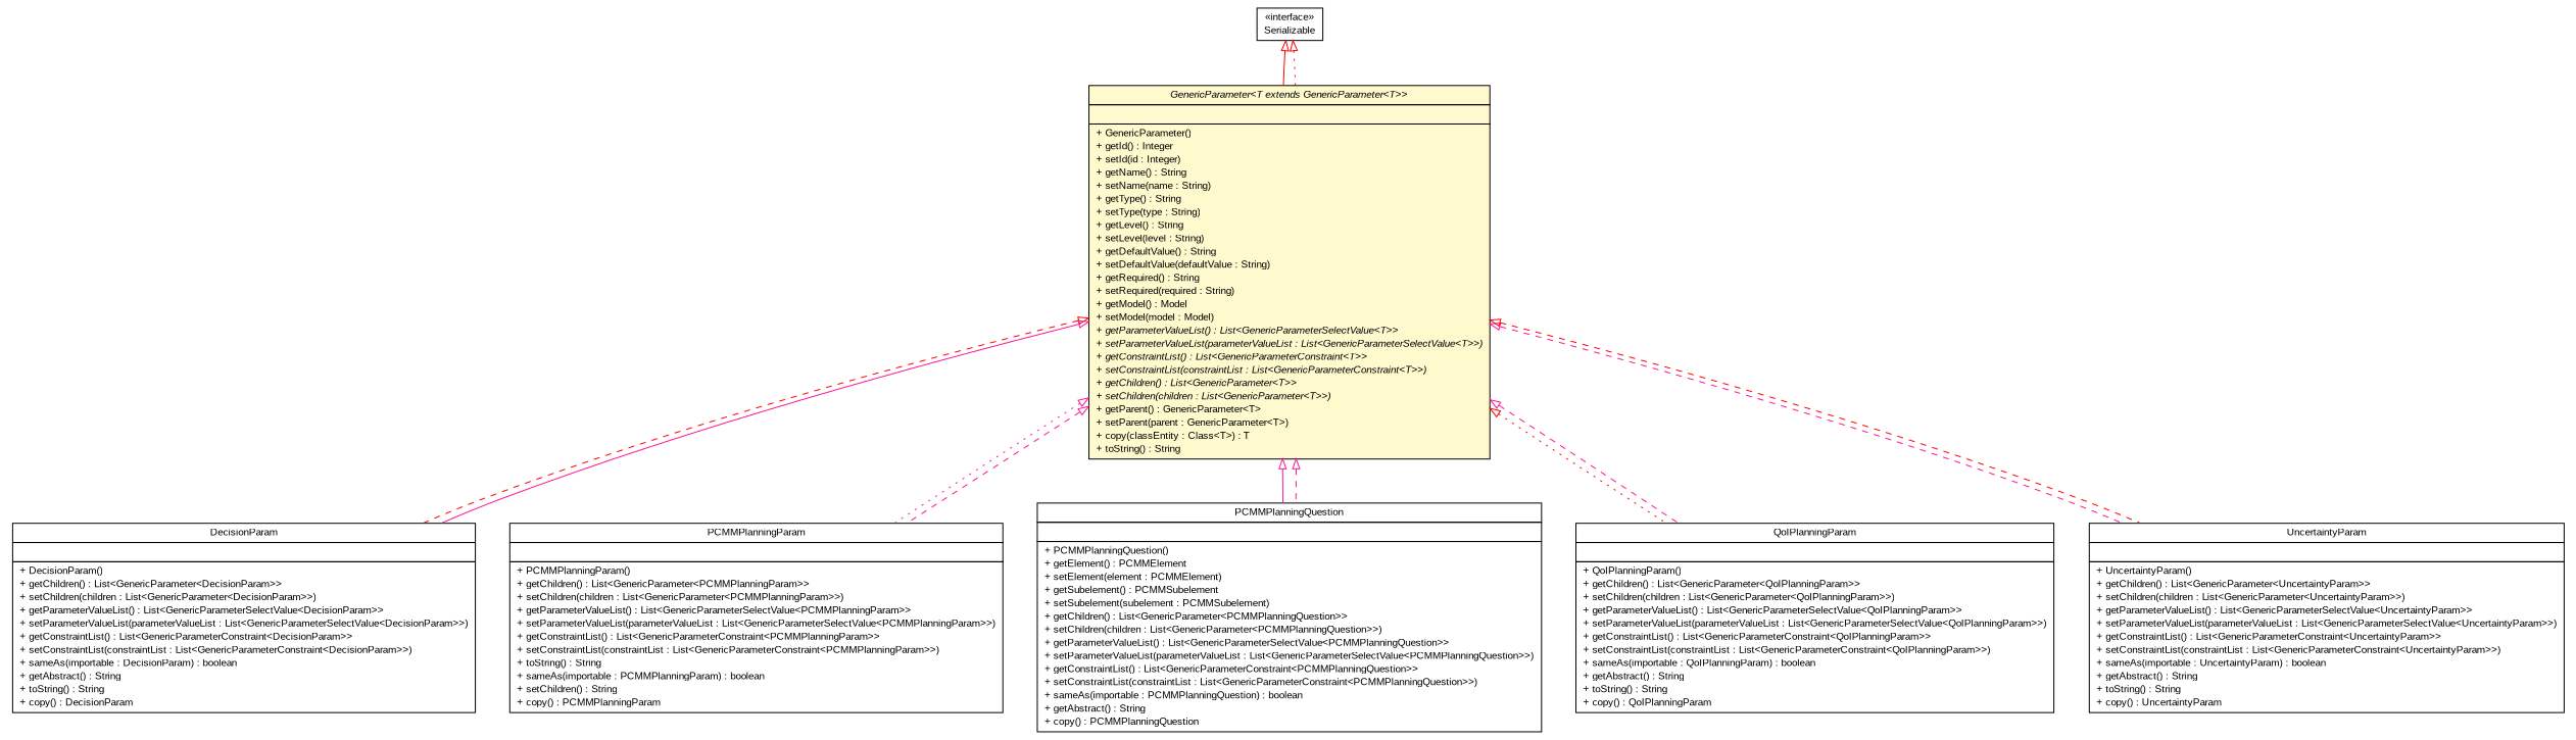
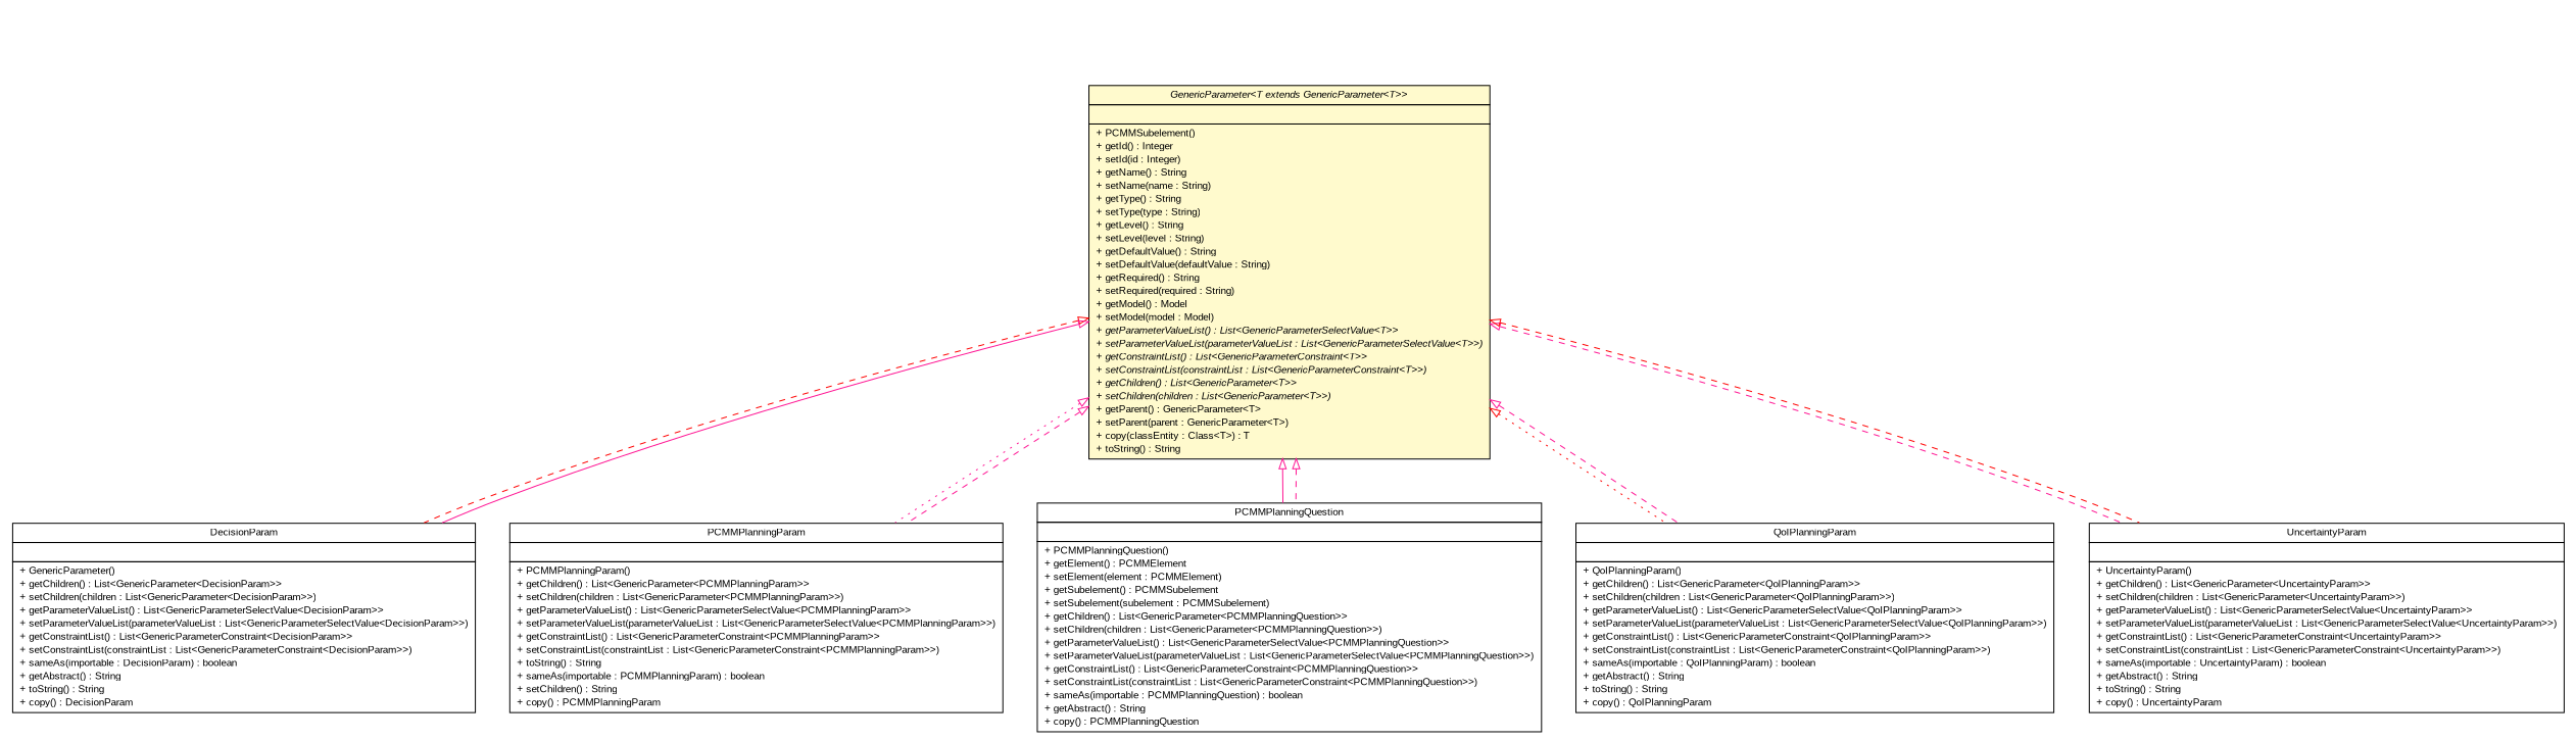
  digraph {
    nodesep=0.25
    ranksep=0.5
    node [fontcolor=black fontname=arial fontsize=10.0 shape=plaintext]
    edge [arrowtail=empty color=deeppink dir=back fontname=arial fontsize=10 headport=p labelfontname=arial labelfontsize=10 style=dashed tailport=p]
-   n1 [label=<<table title="gov.sandia.cf.model.DecisionParam" border="0" cellborder="1" cellspacing="0" cellpadding="2" port="p" href="./DecisionParam.html"> 		<tr><td><table border="0" cellspacing="0" cellpadding="1"> <tr><td align="center" balign="center"> DecisionParam </td></tr> 		</table></td></tr> 		<tr><td><table border="0" cellspacing="0" cellpadding="1"> <tr><td align="left" balign="left">  </td></tr> 		</table></td></tr> 		<tr><td><table border="0" cellspacing="0" cellpadding="1"> <tr><td align="left" balign="left"> + DecisionParam() </td></tr> <tr><td align="left" balign="left"> + getChildren() : List&lt;GenericParameter&lt;DecisionParam&gt;&gt; </td></tr> <tr><td align="left" balign="left"> + setChildren(children : List&lt;GenericParameter&lt;DecisionParam&gt;&gt;) </td></tr> <tr><td align="left" balign="left"> + getParameterValueList() : List&lt;GenericParameterSelectValue&lt;DecisionParam&gt;&gt; </td></tr> <tr><td align="left" balign="left"> + setParameterValueList(parameterValueList : List&lt;GenericParameterSelectValue&lt;DecisionParam&gt;&gt;) </td></tr> <tr><td align="left" balign="left"> + getConstraintList() : List&lt;GenericParameterConstraint&lt;DecisionParam&gt;&gt; </td></tr> <tr><td align="left" balign="left"> + setConstraintList(constraintList : List&lt;GenericParameterConstraint&lt;DecisionParam&gt;&gt;) </td></tr> <tr><td align="left" balign="left"> + sameAs(importable : DecisionParam) : boolean </td></tr> <tr><td align="left" balign="left"> + getAbstract() : String </td></tr> <tr><td align="left" balign="left"> + toString() : String </td></tr> <tr><td align="left" balign="left"> + copy() : DecisionParam </td></tr> 		</table></td></tr> 		</table>>]
-   n2 [label=<<table title="gov.sandia.cf.model.GenericParameter" border="0" cellborder="1" cellspacing="0" cellpadding="2" port="p" bgcolor="lemonChiffon" href="./GenericParameter.html"> 		<tr><td><table border="0" cellspacing="0" cellpadding="1"> <tr><td align="center" balign="center"><font face="arial italic"> GenericParameter&lt;T extends GenericParameter&lt;T&gt;&gt; </font></td></tr> 		</table></td></tr> 		<tr><td><table border="0" cellspacing="0" cellpadding="1"> <tr><td align="left" balign="left">  </td></tr> 		</table></td></tr> 		<tr><td><table border="0" cellspacing="0" cellpadding="1"> <tr><td align="left" balign="left"> + GenericParameter() </td></tr> <tr><td align="left" balign="left"> + getId() : Integer </td></tr> <tr><td align="left" balign="left"> + setId(id : Integer) </td></tr> <tr><td align="left" balign="left"> + getName() : String </td></tr> <tr><td align="left" balign="left"> + setName(name : String) </td></tr> <tr><td align="left" balign="left"> + getType() : String </td></tr> <tr><td align="left" balign="left"> + setType(type : String) </td></tr> <tr><td align="left" balign="left"> + getLevel() : String </td></tr> <tr><td align="left" balign="left"> + setLevel(level : String) </td></tr> <tr><td align="left" balign="left"> + getDefaultValue() : String </td></tr> <tr><td align="left" balign="left"> + setDefaultValue(defaultValue : String) </td></tr> <tr><td align="left" balign="left"> + getRequired() : String </td></tr> <tr><td align="left" balign="left"> + setRequired(required : String) </td></tr> <tr><td align="left" balign="left"> + getModel() : Model </td></tr> <tr><td align="left" balign="left"> + setModel(model : Model) </td></tr> <tr><td align="left" balign="left"><font face="arial italic" point-size="10.0"> + getParameterValueList() : List&lt;GenericParameterSelectValue&lt;T&gt;&gt; </font></td></tr> <tr><td align="left" balign="left"><font face="arial italic" point-size="10.0"> + setParameterValueList(parameterValueList : List&lt;GenericParameterSelectValue&lt;T&gt;&gt;) </font></td></tr> <tr><td align="left" balign="left"><font face="arial italic" point-size="10.0"> + getConstraintList() : List&lt;GenericParameterConstraint&lt;T&gt;&gt; </font></td></tr> <tr><td align="left" balign="left"><font face="arial italic" point-size="10.0"> + setConstraintList(constraintList : List&lt;GenericParameterConstraint&lt;T&gt;&gt;) </font></td></tr> <tr><td align="left" balign="left"><font face="arial italic" point-size="10.0"> + getChildren() : List&lt;GenericParameter&lt;T&gt;&gt; </font></td></tr> <tr><td align="left" balign="left"><font face="arial italic" point-size="10.0"> + setChildren(children : List&lt;GenericParameter&lt;T&gt;&gt;) </font></td></tr> <tr><td align="left" balign="left"> + getParent() : GenericParameter&lt;T&gt; </td></tr> <tr><td align="left" balign="left"> + setParent(parent : GenericParameter&lt;T&gt;) </td></tr> <tr><td align="left" balign="left"> + copy(classEntity : Class&lt;T&gt;) : T </td></tr> <tr><td align="left" balign="left"> + toString() : String </td></tr> 		</table></td></tr> 		</table>>]
+   n1 [label=<<table title="gov.sandia.cf.model.DecisionParam" border="0" cellborder="1" cellspacing="0" cellpadding="2" port="p" href="./DecisionParam.html"> 		<tr><td><table border="0" cellspacing="0" cellpadding="1"> <tr><td align="center" balign="center"> DecisionParam </td></tr> 		</table></td></tr> 		<tr><td><table border="0" cellspacing="0" cellpadding="1"> <tr><td align="left" balign="left">  </td></tr> 		</table></td></tr> 		<tr><td><table border="0" cellspacing="0" cellpadding="1"> <tr><td align="left" balign="left"> + GenericParameter() </td></tr> <tr><td align="left" balign="left"> + getChildren() : List&lt;GenericParameter&lt;DecisionParam&gt;&gt; </td></tr> <tr><td align="left" balign="left"> + setChildren(children : List&lt;GenericParameter&lt;DecisionParam&gt;&gt;) </td></tr> <tr><td align="left" balign="left"> + getParameterValueList() : List&lt;GenericParameterSelectValue&lt;DecisionParam&gt;&gt; </td></tr> <tr><td align="left" balign="left"> + setParameterValueList(parameterValueList : List&lt;GenericParameterSelectValue&lt;DecisionParam&gt;&gt;) </td></tr> <tr><td align="left" balign="left"> + getConstraintList() : List&lt;GenericParameterConstraint&lt;DecisionParam&gt;&gt; </td></tr> <tr><td align="left" balign="left"> + setConstraintList(constraintList : List&lt;GenericParameterConstraint&lt;DecisionParam&gt;&gt;) </td></tr> <tr><td align="left" balign="left"> + sameAs(importable : DecisionParam) : boolean </td></tr> <tr><td align="left" balign="left"> + getAbstract() : String </td></tr> <tr><td align="left" balign="left"> + toString() : String </td></tr> <tr><td align="left" balign="left"> + copy() : DecisionParam </td></tr> 		</table></td></tr> 		</table>>]
+   n2 [label=<<table title="gov.sandia.cf.model.GenericParameter" border="0" cellborder="1" cellspacing="0" cellpadding="2" port="p" bgcolor="lemonChiffon" href="./GenericParameter.html"> 		<tr><td><table border="0" cellspacing="0" cellpadding="1"> <tr><td align="center" balign="center"><font face="arial italic"> GenericParameter&lt;T extends GenericParameter&lt;T&gt;&gt; </font></td></tr> 		</table></td></tr> 		<tr><td><table border="0" cellspacing="0" cellpadding="1"> <tr><td align="left" balign="left">  </td></tr> 		</table></td></tr> 		<tr><td><table border="0" cellspacing="0" cellpadding="1"> <tr><td align="left" balign="left"> + PCMMSubelement() </td></tr> <tr><td align="left" balign="left"> + getId() : Integer </td></tr> <tr><td align="left" balign="left"> + setId(id : Integer) </td></tr> <tr><td align="left" balign="left"> + getName() : String </td></tr> <tr><td align="left" balign="left"> + setName(name : String) </td></tr> <tr><td align="left" balign="left"> + getType() : String </td></tr> <tr><td align="left" balign="left"> + setType(type : String) </td></tr> <tr><td align="left" balign="left"> + getLevel() : String </td></tr> <tr><td align="left" balign="left"> + setLevel(level : String) </td></tr> <tr><td align="left" balign="left"> + getDefaultValue() : String </td></tr> <tr><td align="left" balign="left"> + setDefaultValue(defaultValue : String) </td></tr> <tr><td align="left" balign="left"> + getRequired() : String </td></tr> <tr><td align="left" balign="left"> + setRequired(required : String) </td></tr> <tr><td align="left" balign="left"> + getModel() : Model </td></tr> <tr><td align="left" balign="left"> + setModel(model : Model) </td></tr> <tr><td align="left" balign="left"><font face="arial italic" point-size="10.0"> + getParameterValueList() : List&lt;GenericParameterSelectValue&lt;T&gt;&gt; </font></td></tr> <tr><td align="left" balign="left"><font face="arial italic" point-size="10.0"> + setParameterValueList(parameterValueList : List&lt;GenericParameterSelectValue&lt;T&gt;&gt;) </font></td></tr> <tr><td align="left" balign="left"><font face="arial italic" point-size="10.0"> + getConstraintList() : List&lt;GenericParameterConstraint&lt;T&gt;&gt; </font></td></tr> <tr><td align="left" balign="left"><font face="arial italic" point-size="10.0"> + setConstraintList(constraintList : List&lt;GenericParameterConstraint&lt;T&gt;&gt;) </font></td></tr> <tr><td align="left" balign="left"><font face="arial italic" point-size="10.0"> + getChildren() : List&lt;GenericParameter&lt;T&gt;&gt; </font></td></tr> <tr><td align="left" balign="left"><font face="arial italic" point-size="10.0"> + setChildren(children : List&lt;GenericParameter&lt;T&gt;&gt;) </font></td></tr> <tr><td align="left" balign="left"> + getParent() : GenericParameter&lt;T&gt; </td></tr> <tr><td align="left" balign="left"> + setParent(parent : GenericParameter&lt;T&gt;) </td></tr> <tr><td align="left" balign="left"> + copy(classEntity : Class&lt;T&gt;) : T </td></tr> <tr><td align="left" balign="left"> + toString() : String </td></tr> 		</table></td></tr> 		</table>>]
    n3 [label=<<table title="gov.sandia.cf.model.PCMMPlanningParam" border="0" cellborder="1" cellspacing="0" cellpadding="2" port="p" href="./PCMMPlanningParam.html"> 		<tr><td><table border="0" cellspacing="0" cellpadding="1"> <tr><td align="center" balign="center"> PCMMPlanningParam </td></tr> 		</table></td></tr> 		<tr><td><table border="0" cellspacing="0" cellpadding="1"> <tr><td align="left" balign="left">  </td></tr> 		</table></td></tr> 		<tr><td><table border="0" cellspacing="0" cellpadding="1"> <tr><td align="left" balign="left"> + PCMMPlanningParam() </td></tr> <tr><td align="left" balign="left"> + getChildren() : List&lt;GenericParameter&lt;PCMMPlanningParam&gt;&gt; </td></tr> <tr><td align="left" balign="left"> + setChildren(children : List&lt;GenericParameter&lt;PCMMPlanningParam&gt;&gt;) </td></tr> <tr><td align="left" balign="left"> + getParameterValueList() : List&lt;GenericParameterSelectValue&lt;PCMMPlanningParam&gt;&gt; </td></tr> <tr><td align="left" balign="left"> + setParameterValueList(parameterValueList : List&lt;GenericParameterSelectValue&lt;PCMMPlanningParam&gt;&gt;) </td></tr> <tr><td align="left" balign="left"> + getConstraintList() : List&lt;GenericParameterConstraint&lt;PCMMPlanningParam&gt;&gt; </td></tr> <tr><td align="left" balign="left"> + setConstraintList(constraintList : List&lt;GenericParameterConstraint&lt;PCMMPlanningParam&gt;&gt;) </td></tr> <tr><td align="left" balign="left"> + toString() : String </td></tr> <tr><td align="left" balign="left"> + sameAs(importable : PCMMPlanningParam) : boolean </td></tr> <tr><td align="left" balign="left"> + setChildren() : String </td></tr> <tr><td align="left" balign="left"> + copy() : PCMMPlanningParam </td></tr> 		</table></td></tr> 		</table>>]
    n4 [label=<<table title="gov.sandia.cf.model.PCMMPlanningQuestion" border="0" cellborder="1" cellspacing="0" cellpadding="2" port="p" href="./PCMMPlanningQuestion.html"> 		<tr><td><table border="0" cellspacing="0" cellpadding="1"> <tr><td align="center" balign="center"> PCMMPlanningQuestion </td></tr> 		</table></td></tr> 		<tr><td><table border="0" cellspacing="0" cellpadding="1"> <tr><td align="left" balign="left">  </td></tr> 		</table></td></tr> 		<tr><td><table border="0" cellspacing="0" cellpadding="1"> <tr><td align="left" balign="left"> + PCMMPlanningQuestion() </td></tr> <tr><td align="left" balign="left"> + getElement() : PCMMElement </td></tr> <tr><td align="left" balign="left"> + setElement(element : PCMMElement) </td></tr> <tr><td align="left" balign="left"> + getSubelement() : PCMMSubelement </td></tr> <tr><td align="left" balign="left"> + setSubelement(subelement : PCMMSubelement) </td></tr> <tr><td align="left" balign="left"> + getChildren() : List&lt;GenericParameter&lt;PCMMPlanningQuestion&gt;&gt; </td></tr> <tr><td align="left" balign="left"> + setChildren(children : List&lt;GenericParameter&lt;PCMMPlanningQuestion&gt;&gt;) </td></tr> <tr><td align="left" balign="left"> + getParameterValueList() : List&lt;GenericParameterSelectValue&lt;PCMMPlanningQuestion&gt;&gt; </td></tr> <tr><td align="left" balign="left"> + setParameterValueList(parameterValueList : List&lt;GenericParameterSelectValue&lt;PCMMPlanningQuestion&gt;&gt;) </td></tr> <tr><td align="left" balign="left"> + getConstraintList() : List&lt;GenericParameterConstraint&lt;PCMMPlanningQuestion&gt;&gt; </td></tr> <tr><td align="left" balign="left"> + setConstraintList(constraintList : List&lt;GenericParameterConstraint&lt;PCMMPlanningQuestion&gt;&gt;) </td></tr> <tr><td align="left" balign="left"> + sameAs(importable : PCMMPlanningQuestion) : boolean </td></tr> <tr><td align="left" balign="left"> + getAbstract() : String </td></tr> <tr><td align="left" balign="left"> + copy() : PCMMPlanningQuestion </td></tr> 		</table></td></tr> 		</table>>]
    n5 [label=<<table title="gov.sandia.cf.model.QoIPlanningParam" border="0" cellborder="1" cellspacing="0" cellpadding="2" port="p" href="./QoIPlanningParam.html"> 		<tr><td><table border="0" cellspacing="0" cellpadding="1"> <tr><td align="center" balign="center"> QoIPlanningParam </td></tr> 		</table></td></tr> 		<tr><td><table border="0" cellspacing="0" cellpadding="1"> <tr><td align="left" balign="left">  </td></tr> 		</table></td></tr> 		<tr><td><table border="0" cellspacing="0" cellpadding="1"> <tr><td align="left" balign="left"> + QoIPlanningParam() </td></tr> <tr><td align="left" balign="left"> + getChildren() : List&lt;GenericParameter&lt;QoIPlanningParam&gt;&gt; </td></tr> <tr><td align="left" balign="left"> + setChildren(children : List&lt;GenericParameter&lt;QoIPlanningParam&gt;&gt;) </td></tr> <tr><td align="left" balign="left"> + getParameterValueList() : List&lt;GenericParameterSelectValue&lt;QoIPlanningParam&gt;&gt; </td></tr> <tr><td align="left" balign="left"> + setParameterValueList(parameterValueList : List&lt;GenericParameterSelectValue&lt;QoIPlanningParam&gt;&gt;) </td></tr> <tr><td align="left" balign="left"> + getConstraintList() : List&lt;GenericParameterConstraint&lt;QoIPlanningParam&gt;&gt; </td></tr> <tr><td align="left" balign="left"> + setConstraintList(constraintList : List&lt;GenericParameterConstraint&lt;QoIPlanningParam&gt;&gt;) </td></tr> <tr><td align="left" balign="left"> + sameAs(importable : QoIPlanningParam) : boolean </td></tr> <tr><td align="left" balign="left"> + getAbstract() : String </td></tr> <tr><td align="left" balign="left"> + toString() : String </td></tr> <tr><td align="left" balign="left"> + copy() : QoIPlanningParam </td></tr> 		</table></td></tr> 		</table>>]
    n6 [label=<<table title="gov.sandia.cf.model.UncertaintyParam" border="0" cellborder="1" cellspacing="0" cellpadding="2" port="p" href="./UncertaintyParam.html"> 		<tr><td><table border="0" cellspacing="0" cellpadding="1"> <tr><td align="center" balign="center"> UncertaintyParam </td></tr> 		</table></td></tr> 		<tr><td><table border="0" cellspacing="0" cellpadding="1"> <tr><td align="left" balign="left">  </td></tr> 		</table></td></tr> 		<tr><td><table border="0" cellspacing="0" cellpadding="1"> <tr><td align="left" balign="left"> + UncertaintyParam() </td></tr> <tr><td align="left" balign="left"> + getChildren() : List&lt;GenericParameter&lt;UncertaintyParam&gt;&gt; </td></tr> <tr><td align="left" balign="left"> + setChildren(children : List&lt;GenericParameter&lt;UncertaintyParam&gt;&gt;) </td></tr> <tr><td align="left" balign="left"> + getParameterValueList() : List&lt;GenericParameterSelectValue&lt;UncertaintyParam&gt;&gt; </td></tr> <tr><td align="left" balign="left"> + setParameterValueList(parameterValueList : List&lt;GenericParameterSelectValue&lt;UncertaintyParam&gt;&gt;) </td></tr> <tr><td align="left" balign="left"> + getConstraintList() : List&lt;GenericParameterConstraint&lt;UncertaintyParam&gt;&gt; </td></tr> <tr><td align="left" balign="left"> + setConstraintList(constraintList : List&lt;GenericParameterConstraint&lt;UncertaintyParam&gt;&gt;) </td></tr> <tr><td align="left" balign="left"> + sameAs(importable : UncertaintyParam) : boolean </td></tr> <tr><td align="left" balign="left"> + getAbstract() : String </td></tr> <tr><td align="left" balign="left"> + toString() : String </td></tr> <tr><td align="left" balign="left"> + copy() : UncertaintyParam </td></tr> 		</table></td></tr> 		</table>>]
-   n7 [label=<<table title="java.io.Serializable" border="0" cellborder="1" cellspacing="0" cellpadding="2" port="p" href="http://java.sun.com/j2se/1.4.2/docs/api/java/io/Serializable.html"> 		<tr><td><table border="0" cellspacing="0" cellpadding="1"> <tr><td align="center" balign="center"> &#171;interface&#187; </td></tr> <tr><td align="center" balign="center"> Serializable </td></tr> 		</table></td></tr> 		</table>>]
    n2 -> n1 [color=red]
    n2 -> n1 [style=solid]
    n2 -> n3 [style=dotted]
    n2 -> n3
    n2 -> n4 [style=solid]
    n2 -> n4
    n2 -> n5 [color=red style=dotted]
    n2 -> n5
    n2 -> n6
    n2 -> n6 [color=red]
-   n7 -> n2 [color=red style=solid]
-   n7 -> n2 [color=red style=dotted]
  }
